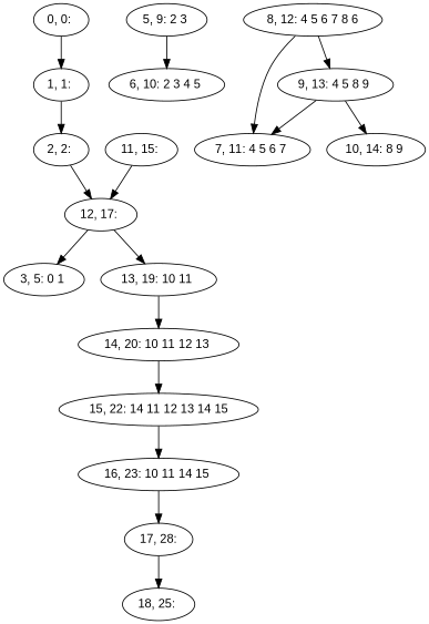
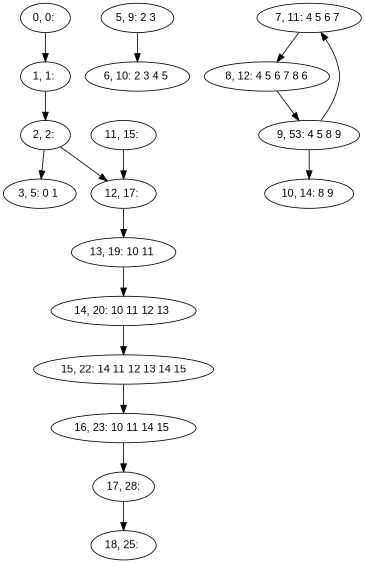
  digraph {
    fontname="Liberation Sans"
    node [fontname="Liberation Sans"]
    edge [fontname="Liberation Sans"]
    n1 [label="0, 0: "]
    n2 [label="1, 1: "]
    n3 [label="2, 2: "]
    n4 [label="3, 5: 0 1 "]
    n5 [label="12, 17: "]
    n6 [label="13, 19: 10 11 "]
    n7 [label="5, 9: 2 3 "]
    n8 [label="6, 10: 2 3 4 5 "]
    n9 [label="7, 11: 4 5 6 7 "]
    n10 [label="8, 12: 4 5 6 7 8 6"]
-   n11 [label="9, 13: 4 5 8 9 "]
+   n11 [label="9, 53: 4 5 8 9"]
    n12 [label="10, 14: 8 9 "]
    n13 [label="11, 15: "]
    n14 [label="14, 20: 10 11 12 13 "]
    n15 [label="15, 22: 14 11 12 13 14 15"]
    n16 [label="16, 23: 10 11 14 15 "]
    n17 [label="17, 28:"]
    n18 [label="18, 25: "]
    n1 -> n2
    n2 -> n3
-   n5 -> n4
+   n3 -> n4
    n3 -> n5
    n5 -> n6
    n6 -> n14
    n7 -> n8
-   n10 -> n9
+   n9 -> n10
    n10 -> n11
    n11 -> n9
    n11 -> n12
    n13 -> n5
    n14 -> n15
    n15 -> n16
    n16 -> n17
    n17 -> n18
  }
